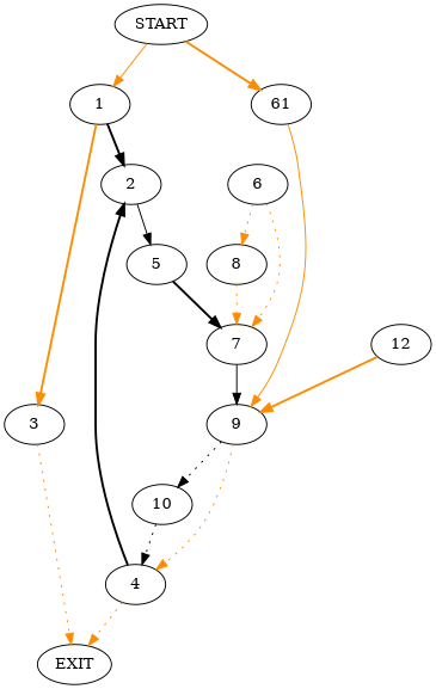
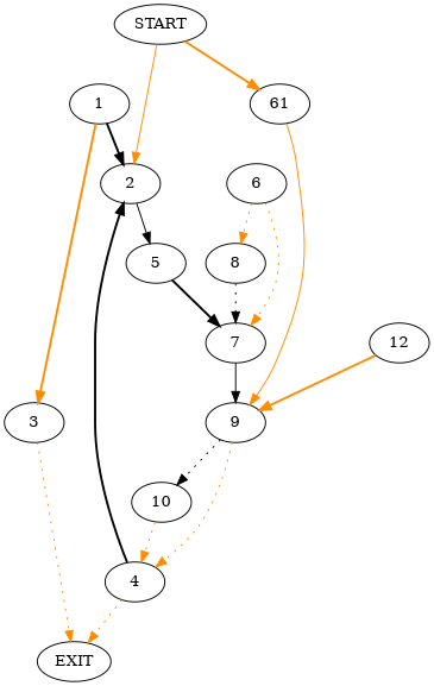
  digraph {
    edge [color=darkorange style=dotted]
    n1 [label=START]
    1
    n3 [label=61]
    2
    3
    9
    12
    n8 [label=EXIT]
    5
    4
    7
    6
    8
    10
-   n1 -> 1 [style=solid]
+   n1 -> 2 [style=solid]
    n1 -> n3 [style=bold]
    1 -> 2 [color=black style=bold]
    1 -> 3 [style=bold]
    n3 -> 9 [style=solid]
    2 -> 5 [color=black style=solid]
    3 -> n8
    9 -> 4
    9 -> 10 [color=black]
    12 -> 9 [style=bold]
    5 -> 7 [color=black style=bold]
    4 -> 2 [color=black style=bold]
    4 -> n8
    7 -> 9 [color=black style=solid]
    6 -> 7
    6 -> 8
-   8 -> 7
-   10 -> 4 [color=black]
+   8 -> 7 [color=black]
+   10 -> 4
  }
